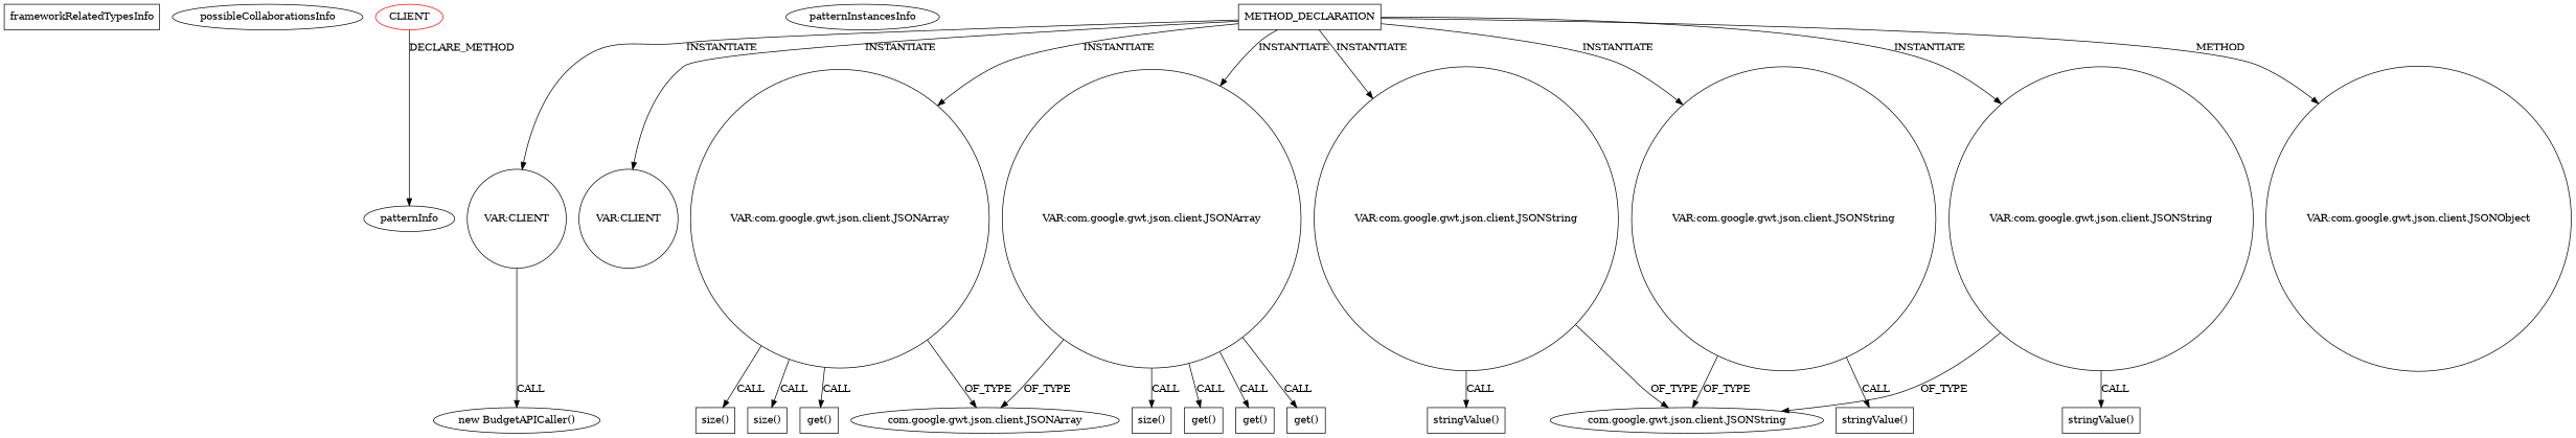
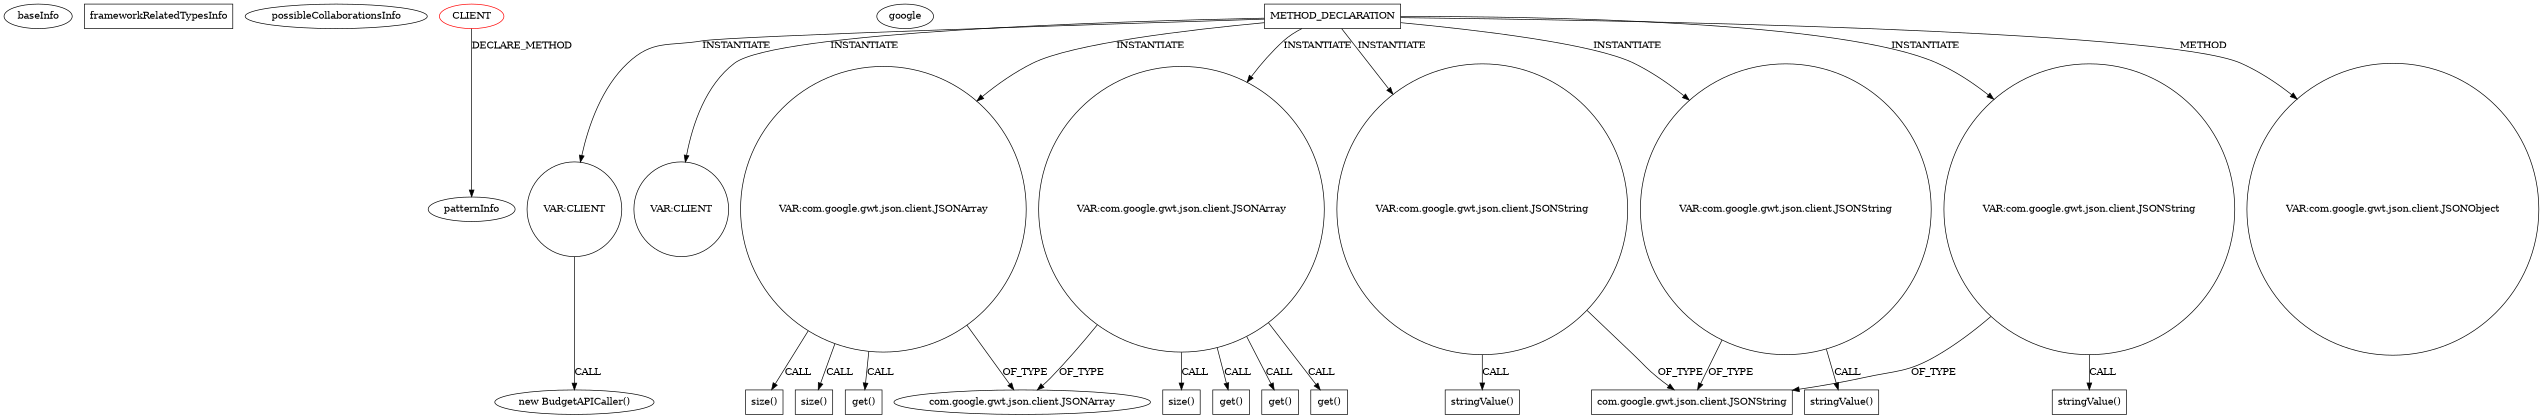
  digraph {
    node [shape=box isFrameworkType=false vertexType=INSIDE_CALL]
+   baseInfo [category=pattern graphId=1265 isAnonymous=false possibleRelation=false shape="" isFrameworkType="" vertexType=""]
    frameworkRelatedTypesInfo [isFrameworkType="" vertexType=""]
    possibleCollaborationsInfo [shape="" isFrameworkType="" vertexType=""]
    patternInfo [frequency=2.0 patternRootClient=0 shape="" isFrameworkType="" vertexType=""]
-   patternInstancesInfo [0="daonb-obudget~/daonb-obudget/obudget-master/src/client/src/org/obudget/client/Application.java~Application~1154" 1="daonb-obudget~/daonb-obudget/obudget-master/src/client/src/org/obudget/client/BudgetSuggestionOracle.java~BudgetSuggestionOracle~1160" shape="" isFrameworkType="" vertexType=""]
+   patternInstancesInfo [0="daonb-obudget~/daonb-obudget/obudget-master/src/client/src/org/obudget/client/Application.java~Application~1154" 1="daonb-obudget~/daonb-obudget/obudget-master/src/client/src/org/obudget/client/BudgetSuggestionOracle.java~BudgetSuggestionOracle~1160" label=google shape="" isFrameworkType="" vertexType=""]
    n6 [label="new BudgetAPICaller()" vertexType=CONSTRUCTOR_CALL shape=""]
    n7 [label="VAR:CLIENT" shape=circle vertexType=VARIABLE_EXPRESION]
    n8 [label=METHOD_DECLARATION vertexType=CLIENT_METHOD_DECLARATION]
    n9 [label="VAR:CLIENT" shape=circle vertexType=VARIABLE_EXPRESION]
    n10 [label="VAR:com.google.gwt.json.client.JSONArray" shape=circle vertexType=VARIABLE_EXPRESION]
    n11 [label="VAR:com.google.gwt.json.client.JSONArray" shape=circle vertexType=VARIABLE_EXPRESION]
    n12 [label="VAR:com.google.gwt.json.client.JSONString" shape=circle vertexType=VARIABLE_EXPRESION]
    n13 [label="VAR:com.google.gwt.json.client.JSONString" shape=circle vertexType=VARIABLE_EXPRESION]
    n14 [label="VAR:com.google.gwt.json.client.JSONString" shape=circle vertexType=VARIABLE_EXPRESION]
    n15 [label="VAR:com.google.gwt.json.client.JSONObject" shape=circle vertexType=VARIABLE_EXPRESION]
    n16 [label="size()"]
    n17 [label="size()"]
    n18 [label="com.google.gwt.json.client.JSONArray" vertexType=FRAMEWORK_CLASS_TYPE shape=""]
    n19 [label="get()"]
    n20 [label="size()"]
    n21 [label="get()"]
    n22 [label="get()"]
    n23 [label="get()"]
    n24 [label="stringValue()"]
-   n25 [label="com.google.gwt.json.client.JSONString" vertexType=FRAMEWORK_CLASS_TYPE shape=""]
+   n25 [label="com.google.gwt.json.client.JSONString" vertexType=FRAMEWORK_CLASS_TYPE]
    n26 [label="stringValue()"]
    n27 [label="stringValue()"]
    n28 [color=red label=CLIENT vertexType=ROOT_CLIENT_CLASS_DECLARATION shape=""]
    n7 -> n6 [label=CALL]
    n8 -> n7 [label=INSTANTIATE]
    n8 -> n9 [label=INSTANTIATE]
    n8 -> n10 [label=INSTANTIATE]
    n8 -> n11 [label=INSTANTIATE]
    n8 -> n12 [label=INSTANTIATE]
    n8 -> n13 [label=INSTANTIATE]
    n8 -> n14 [label=INSTANTIATE]
    n8 -> n15 [label=METHOD]
    n10 -> n16 [label=CALL]
    n10 -> n17 [label=CALL]
    n10 -> n18 [label=OF_TYPE]
    n10 -> n19 [label=CALL]
    n11 -> n18 [label=OF_TYPE]
    n11 -> n20 [label=CALL]
    n11 -> n21 [label=CALL]
    n11 -> n22 [label=CALL]
    n11 -> n23 [label=CALL]
    n12 -> n24 [label=CALL]
    n12 -> n25 [label=OF_TYPE]
    n13 -> n25 [label=OF_TYPE]
    n13 -> n26 [label=CALL]
    n14 -> n25 [label=OF_TYPE]
    n14 -> n27 [label=CALL]
    n28 -> patternInfo [label=DECLARE_METHOD]
  }
